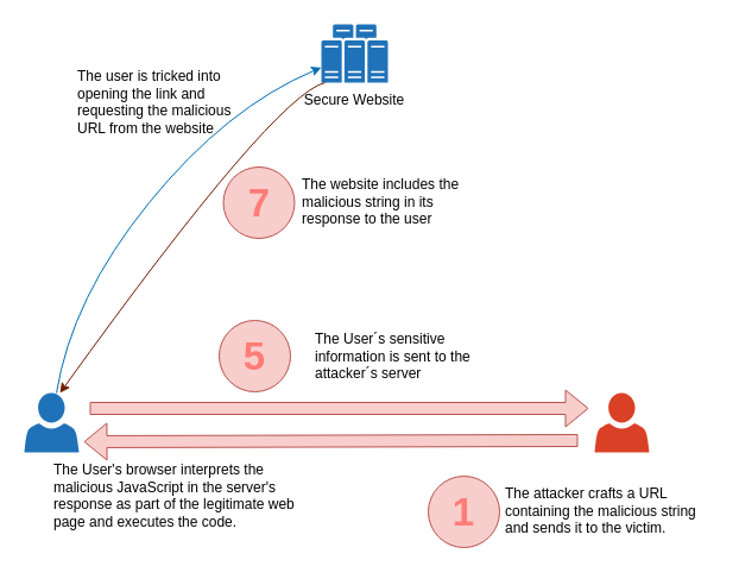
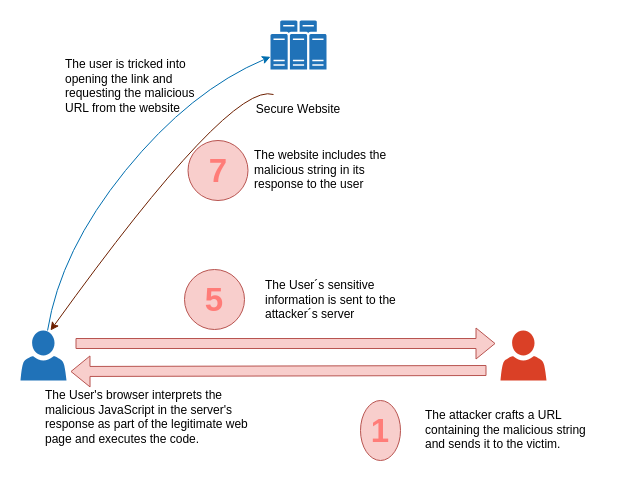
  <mxCell id="0" />
  <mxCell id="1" parent="0" />
  <mxCell id="2" value="" style="sketch=0;pointerEvents=1;shadow=0;dashed=0;html=1;strokeColor=none;labelPosition=center;verticalLabelPosition=bottom;verticalAlign=top;outlineConnect=0;align=center;shape=mxgraph.office.users.user;fillColor=#2072B8;" vertex="1" parent="1"><mxGeometry x="20" y="330" width="46" height="50" as="geometry" /></mxCell>
  <mxCell id="3" value="" style="sketch=0;pointerEvents=1;shadow=0;dashed=0;html=1;strokeColor=none;labelPosition=center;verticalLabelPosition=bottom;verticalAlign=top;outlineConnect=0;align=center;shape=mxgraph.office.users.user;fillColor=#DA4026;" vertex="1" parent="1"><mxGeometry x="500" y="330" width="46" height="50" as="geometry" /></mxCell>
  <mxCell id="4" value="" style="endArrow=classic;html=1;rounded=0;shape=flexArrow;fillColor=#f8cecc;strokeColor=#b85450;" edge="1" parent="1"><mxGeometry width="50" height="50" relative="1" as="geometry"><mxPoint x="75" y="343" as="sourcePoint" /><mxPoint x="495" y="343" as="targetPoint" /></mxGeometry></mxCell>
  <mxCell id="5" value="" style="endArrow=classic;html=1;rounded=0;shape=flexArrow;fillColor=#f8cecc;strokeColor=#b85450;" edge="1" parent="1"><mxGeometry width="50" height="50" relative="1" as="geometry"><mxPoint x="486" y="370" as="sourcePoint" /><mxPoint x="70" y="371" as="targetPoint" /></mxGeometry></mxCell>
  <mxCell id="6" value="&lt;h1 style=&quot;line-height: 40%;&quot;&gt;&lt;span style=&quot;background-color: initial; font-size: 12px; font-weight: normal;&quot;&gt;The attacker crafts a URL containing the malicious string and sends it to the victim.&lt;/span&gt;&lt;br&gt;&lt;/h1&gt;" style="text;html=1;strokeColor=none;fillColor=none;spacing=5;spacingTop=-20;whiteSpace=wrap;overflow=hidden;rounded=0;" vertex="1" parent="1"><mxGeometry x="420" y="400" width="180" height="70" as="geometry" /></mxCell>
- <mxCell id="7" value="&lt;font color=&quot;#ff7c78&quot; style=&quot;font-size: 33px;&quot;&gt;&lt;b&gt;1&lt;/b&gt;&lt;/font&gt;" style="ellipse;whiteSpace=wrap;html=1;aspect=fixed;fillColor=#f8cecc;strokeColor=#b85450;" vertex="1" parent="1"><mxGeometry x="360" y="400" width="60" height="60" as="geometry" /></mxCell>
+ <mxCell id="7" value="&lt;font color=&quot;#ff7c78&quot; style=&quot;font-size: 33px;&quot;&gt;&lt;b&gt;1&lt;/b&gt;&lt;/font&gt;" style="ellipse;whiteSpace=wrap;html=1;aspect=fixed;fillColor=#f8cecc;strokeColor=#b85450;" vertex="1" parent="1"><mxGeometry x="360" y="400" width="40" height="60" as="geometry" /></mxCell>
  <mxCell id="8" value="&lt;h1 style=&quot;line-height: 40%;&quot;&gt;&lt;span style=&quot;background-color: initial; font-size: 12px; font-weight: normal;&quot;&gt;The User's browser interprets the malicious JavaScript in the server's response as part of the legitimate web page and executes the code.&lt;/span&gt;&lt;br&gt;&lt;/h1&gt;" style="text;html=1;strokeColor=none;fillColor=none;spacing=5;spacingTop=-20;whiteSpace=wrap;overflow=hidden;rounded=0;" vertex="1" parent="1"><mxGeometry x="40" y="380" width="220" height="70" as="geometry" /></mxCell>
  <mxCell id="9" value="" style="sketch=0;pointerEvents=1;shadow=0;dashed=0;html=1;strokeColor=none;labelPosition=center;verticalLabelPosition=bottom;verticalAlign=top;outlineConnect=0;align=center;shape=mxgraph.office.servers.physical_host_farm;fillColor=#2072B8;" vertex="1" parent="1"><mxGeometry x="270" y="20" width="56" height="49" as="geometry" /></mxCell>
- <mxCell id="10" value="Secure Website" style="text;html=1;strokeColor=none;fillColor=none;align=center;verticalAlign=middle;whiteSpace=wrap;rounded=0;" vertex="1" parent="1"><mxGeometry x="248" y="69" width="100" height="30" as="geometry" /></mxCell>
+ <mxCell id="10" value="Secure Website" style="text;html=1;strokeColor=none;fillColor=none;align=center;verticalAlign=middle;whiteSpace=wrap;rounded=0;" vertex="1" parent="1"><mxGeometry x="248" y="94" width="100" height="30" as="geometry" /></mxCell>
  <mxCell id="11" value="" style="curved=1;endArrow=classic;html=1;rounded=0;fillColor=#1ba1e2;strokeColor=#006EAF;" edge="1" parent="1" source="2" target="9"><mxGeometry width="50" height="50" relative="1" as="geometry"><mxPoint x="40" y="320" as="sourcePoint" /><mxPoint x="70" y="160" as="targetPoint" /><Array as="points"><mxPoint x="60" y="250" /><mxPoint x="190" y="90" /></Array></mxGeometry></mxCell>
  <mxCell id="12" value="&lt;h1 style=&quot;line-height: 40%;&quot;&gt;&lt;span style=&quot;background-color: initial; font-size: 12px; font-weight: normal;&quot;&gt;The user is tricked into opening the link and requesting the malicious URL from the website&lt;/span&gt;&lt;br&gt;&lt;/h1&gt;" style="text;html=1;strokeColor=none;fillColor=none;spacing=5;spacingTop=-20;whiteSpace=wrap;overflow=hidden;rounded=0;" vertex="1" parent="1"><mxGeometry x="60" y="49" width="160" height="70" as="geometry" /></mxCell>
  <mxCell id="13" value="" style="curved=1;endArrow=classic;html=1;rounded=0;fillColor=#a0522d;strokeColor=#6D1F00;exitX=0.25;exitY=0;exitDx=0;exitDy=0;" edge="1" parent="1" source="10"><mxGeometry width="50" height="50" relative="1" as="geometry"><mxPoint x="370" y="110" as="sourcePoint" /><mxPoint x="50" y="330" as="targetPoint" /><Array as="points"><mxPoint x="230" y="80" /></Array></mxGeometry></mxCell>
  <mxCell id="14" value="&lt;h1 style=&quot;line-height: 40%;&quot;&gt;&lt;span style=&quot;background-color: initial; font-size: 12px; font-weight: normal;&quot;&gt;The website includes the malicious string in its response to the user&lt;/span&gt;&lt;br&gt;&lt;/h1&gt;" style="text;html=1;strokeColor=none;fillColor=none;spacing=5;spacingTop=-20;whiteSpace=wrap;overflow=hidden;rounded=0;" vertex="1" parent="1"><mxGeometry x="248.5" y="140" width="160" height="60" as="geometry" /></mxCell>
  <mxCell id="15" value="&lt;font color=&quot;#ff7c78&quot; style=&quot;font-size: 33px;&quot;&gt;&lt;b&gt;7&lt;/b&gt;&lt;/font&gt;" style="ellipse;whiteSpace=wrap;html=1;aspect=fixed;fillColor=#f8cecc;strokeColor=#b85450;" vertex="1" parent="1"><mxGeometry x="187.5" y="140" width="60" height="60" as="geometry" /></mxCell>
  <mxCell id="16" value="&lt;h1 style=&quot;line-height: 40%;&quot;&gt;&lt;span style=&quot;background-color: initial; font-size: 12px; font-weight: normal;&quot;&gt;The User´s sensitive information is sent to the attacker´s server&lt;/span&gt;&lt;br&gt;&lt;/h1&gt;" style="text;html=1;strokeColor=none;fillColor=none;spacing=5;spacingTop=-20;whiteSpace=wrap;overflow=hidden;rounded=0;" vertex="1" parent="1"><mxGeometry x="260" y="270" width="160" height="60" as="geometry" /></mxCell>
  <mxCell id="17" value="&lt;font color=&quot;#ff7c78&quot; style=&quot;font-size: 33px;&quot;&gt;&lt;b&gt;5&lt;/b&gt;&lt;/font&gt;" style="ellipse;whiteSpace=wrap;html=1;aspect=fixed;fillColor=#f8cecc;strokeColor=#b85450;" vertex="1" parent="1"><mxGeometry x="184" y="269" width="60" height="60" as="geometry" /></mxCell>
